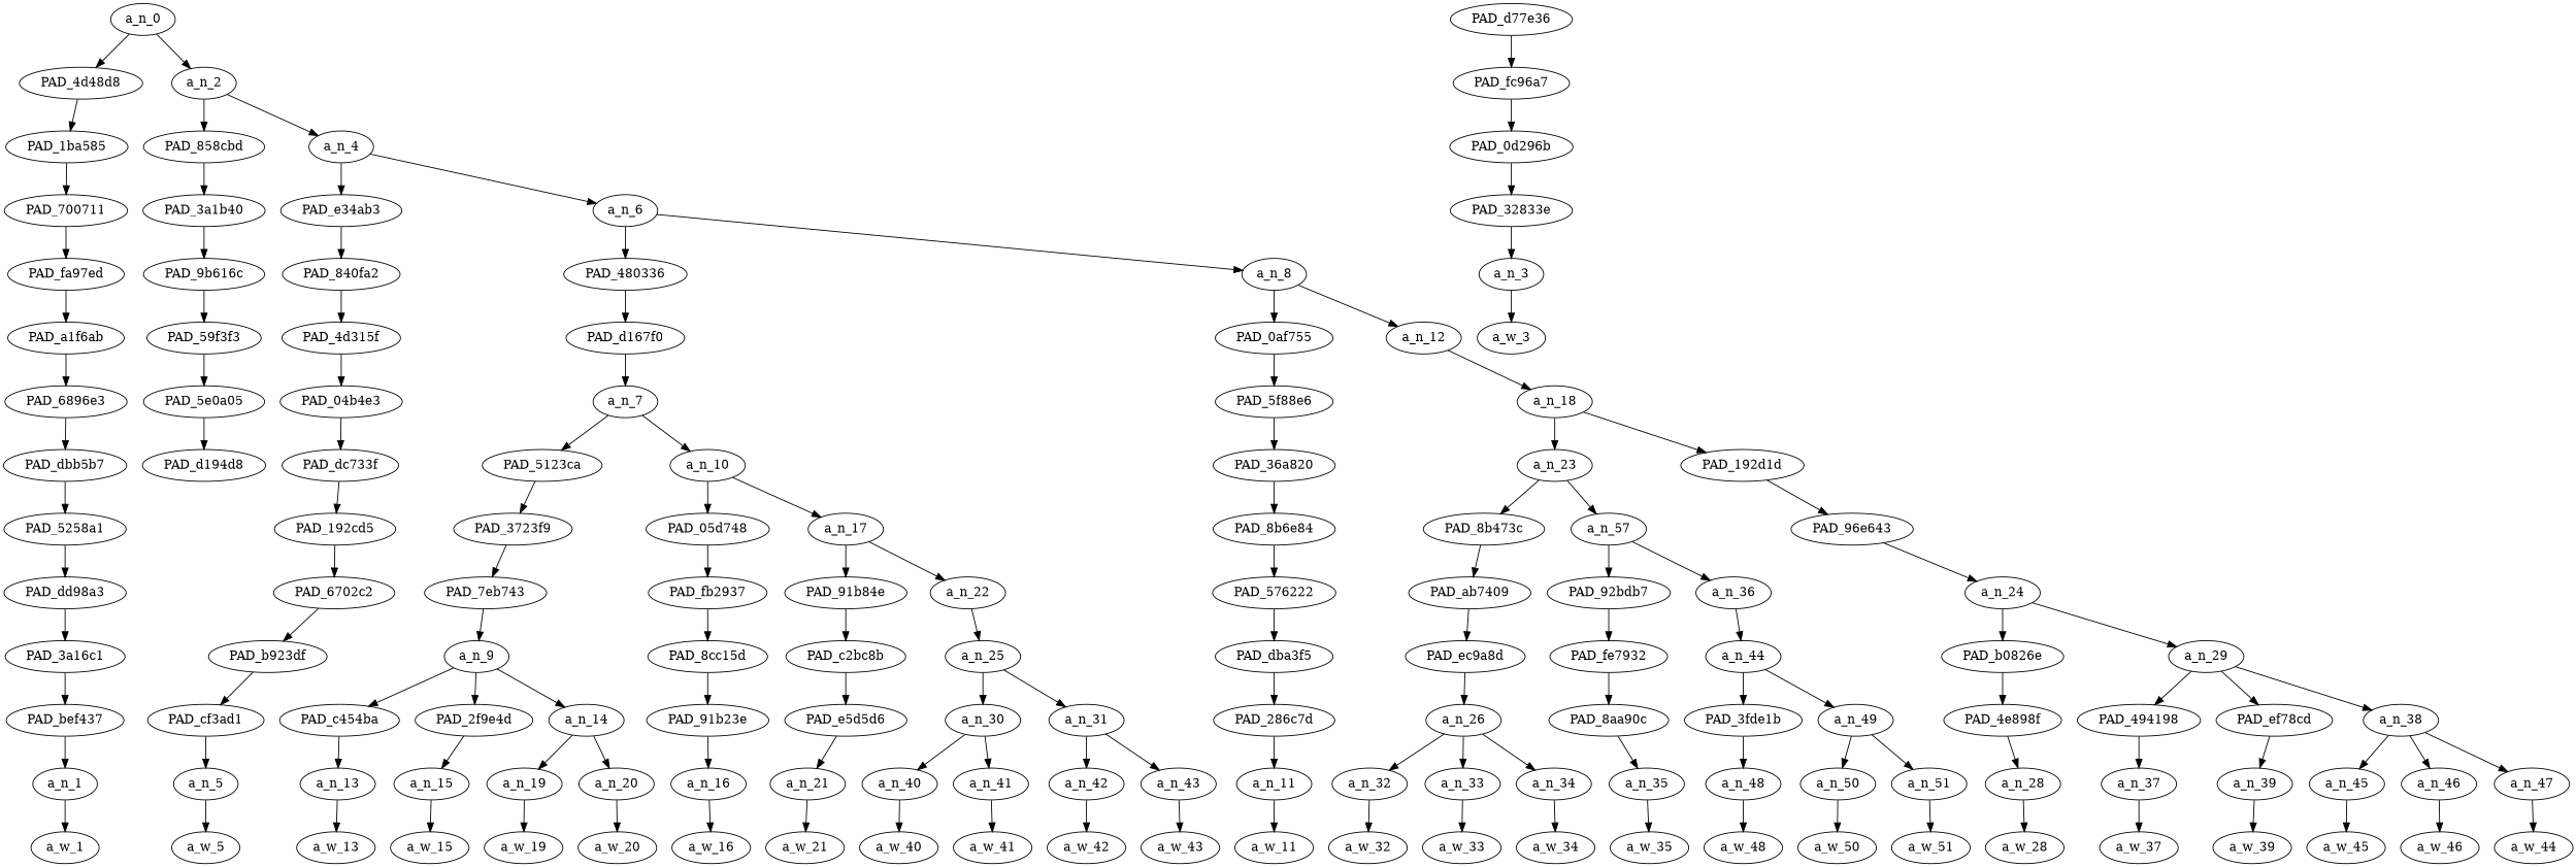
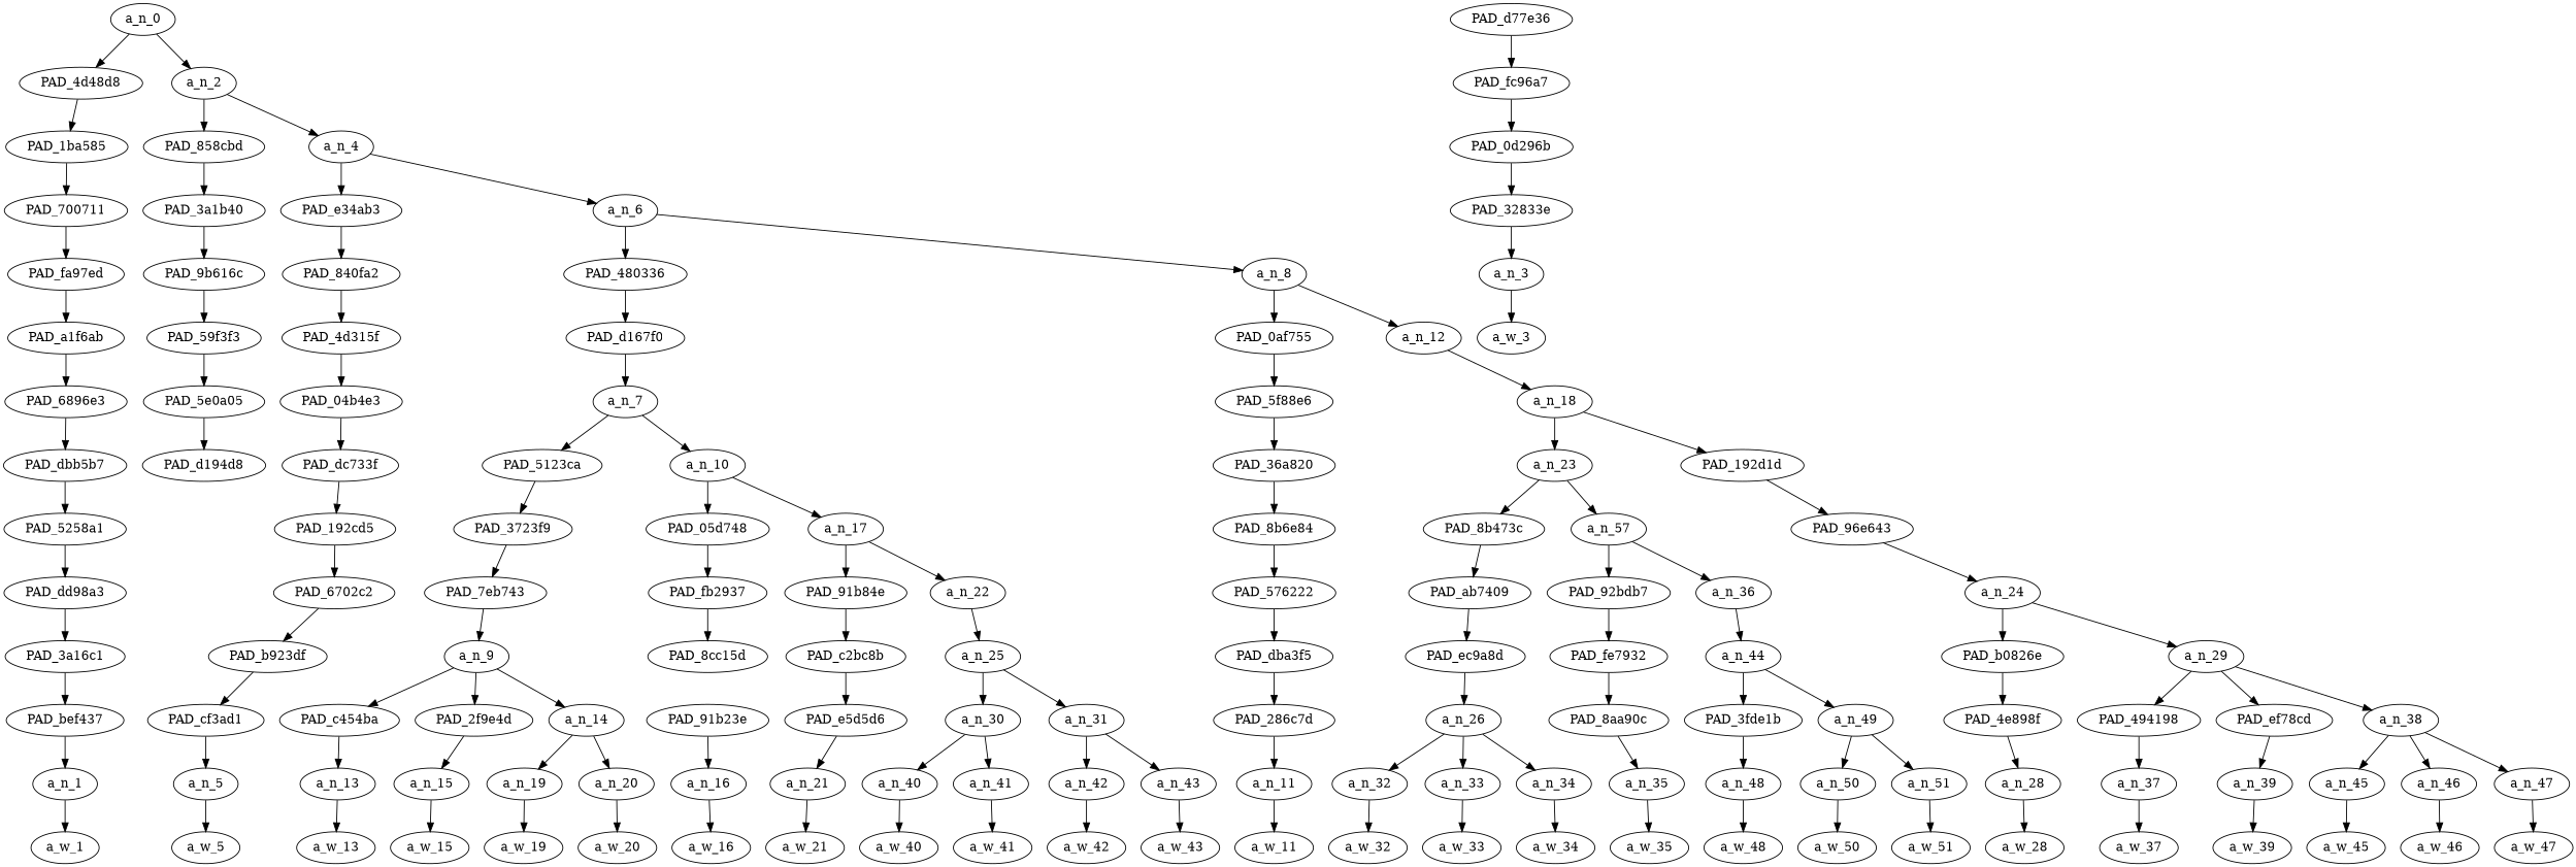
  strict digraph {
    node [div_dir=1 index=0 level=1 text_span="[0]" value=0.02076511]
    a_n_0 [level=13 text_span="[0, 1, 2, 3, 4, 5, 6, 7, 8, 9, 10, 11, 12, 13, 14, 15, 16, 17, 18, 19, 20, 21, 22, 23, 24, 25, 26]" value=1.00000002]
    PAD_4d48d8 [level=12]
    a_n_2 [index=1 level=12 text_span="[1, 2, 3, 4, 5, 6, 7, 8, 9, 10, 11, 12, 13, 14, 15, 16, 17, 18, 19, 20, 21, 22, 23, 24, 25, 26]" value=0.97900716]
    PAD_1ba585 [level=11]
    PAD_858cbd [div_dir=-1 index=1 level=11 text_span="[1]" value=0.01506854]
    a_n_4 [index=2 level=11 text_span="[2, 3, 4, 5, 6, 7, 8, 9, 10, 11, 12, 13, 14, 15, 16, 17, 18, 19, 20, 21, 22, 23, 24, 25, 26]" value=0.96373849]
    PAD_700711 [level=10]
    PAD_3a1b40 [div_dir=-1 index=1 level=10 text_span="[1]" value=0.01506854]
    PAD_e34ab3 [index=2 level=10 text_span="[2]" value=0.01669924]
    a_n_6 [index=3 level=10 text_span="[3, 4, 5, 6, 7, 8, 9, 10, 11, 12, 13, 14, 15, 16, 17, 18, 19, 20, 21, 22, 23, 24, 25, 26]" value=0.94683297]
    PAD_fa97ed [level=9]
    PAD_a1f6ab [level=8]
    PAD_6896e3 [level=7]
    PAD_dbb5b7 [level=6]
    PAD_5258a1 [level=5]
    PAD_dd98a3 [level=4]
    PAD_3a16c1 [level=3]
    PAD_bef437 [level=2]
    a_n_1
    a_w_1 [div_dir=0 level=0 value=that]
    PAD_9b616c [div_dir=-1 index=1 level=9 text_span="[1]" value=0.01506854]
    PAD_840fa2 [index=2 level=9 text_span="[2]" value=0.01669924]
    PAD_480336 [index=3 level=9 text_span="[3, 4, 5, 6, 7, 8, 9, 10, 11, 12]" value=0.37497639]
    a_n_8 [index=4 level=9 text_span="[13, 14, 15, 16, 17, 18, 19, 20, 21, 22, 23, 24, 25, 26]" value=0.57164865]
    PAD_59f3f3 [div_dir=-1 index=1 level=8 text_span="[1]" value=0.01506854]
    PAD_5e0a05 [div_dir=-1 index=1 level=7 text_span="[1]" value=0.01506854]
    PAD_d194d8 [div_dir=-1 index=1 level=6 text_span="[1]" value=0.01506854]
    PAD_d77e36 [div_dir=-1 index=1 level=5 text_span="[1]" value=0.01506854]
    PAD_fc96a7 [div_dir=-1 index=1 level=4 text_span="[1]" value=0.01506854]
    PAD_0d296b [div_dir=-1 index=1 level=3 text_span="[1]" value=0.01506854]
    PAD_32833e [div_dir=-1 index=1 level=2 text_span="[1]" value=0.01506854]
    a_n_3 [div_dir=-1 index=1 text_span="[1]" value=0.01506854]
    a_w_3 [div_dir=0 index=1 level=0 text_span="[1]" value=is]
    PAD_4d315f [index=2 level=8 text_span="[2]" value=0.01669924]
    PAD_d167f0 [index=3 level=8 text_span="[3, 4, 5, 6, 7, 8, 9, 10, 11, 12]" value=0.37497639]
    PAD_0af755 [index=4 level=8 text_span="[13]" value=0.02508266]
    a_n_12 [index=5 level=8 text_span="[14, 15, 16, 17, 18, 19, 20, 21, 22, 23, 24, 25, 26]" value=0.54642821]
    PAD_04b4e3 [index=2 level=7 text_span="[2]" value=0.01669924]
    PAD_dc733f [index=2 level=6 text_span="[2]" value=0.01669924]
    PAD_192cd5 [index=2 level=5 text_span="[2]" value=0.01669924]
    PAD_6702c2 [index=2 level=4 text_span="[2]" value=0.01669924]
    PAD_b923df [index=2 level=3 text_span="[2]" value=0.01669924]
    PAD_cf3ad1 [index=2 level=2 text_span="[2]" value=0.01669924]
    a_n_5 [index=2 text_span="[2]" value=0.01669924]
    a_w_5 [div_dir=0 index=2 level=0 text_span="[2]" value=about]
    a_n_7 [index=3 level=7 text_span="[3, 4, 5, 6, 7, 8, 9, 10, 11, 12]" value=0.37497639]
    PAD_5f88e6 [index=4 level=7 text_span="[13]" value=0.02508266]
    a_n_18 [index=5 level=7 text_span="[14, 15, 16, 17, 18, 19, 20, 21, 22, 23, 24, 25, 26]" value=0.54630541]
    PAD_5123ca [index=3 level=6 text_span="[3, 4, 5, 6]" value=0.23496714]
    a_n_10 [index=4 level=6 text_span="[7, 8, 9, 10, 11, 12]" value=0.13984965]
    PAD_3723f9 [index=3 level=5 text_span="[3, 4, 5, 6]" value=0.23496714]
    PAD_05d748 [div_dir=-1 index=4 level=5 text_span="[7]" value=0.02660949]
    a_n_17 [index=5 level=5 text_span="[8, 9, 10, 11, 12]" value=0.11323273]
    PAD_7eb743 [index=3 level=4 text_span="[3, 4, 5, 6]" value=0.23496714]
    PAD_fb2937 [div_dir=-1 index=4 level=4 text_span="[7]" value=0.02660949]
    PAD_91b84e [index=5 level=4 text_span="[8]" value=0.03298844]
    a_n_22 [div_dir=-1 index=6 level=4 text_span="[9, 10, 11, 12]" value=0.08015314]
    a_n_9 [index=3 level=3 text_span="[3, 4, 5, 6]" value=0.23496714]
    PAD_c454ba [index=3 level=2 text_span="[3]" value=0.01982369]
    PAD_2f9e4d [index=5 level=2 text_span="[6]" value=0.03386302]
    a_n_14 [index=4 level=2 text_span="[4, 5]" value=0.18106395]
    a_n_13 [index=3 text_span="[3]" value=0.01982369]
    a_n_15 [index=6 text_span="[6]" value=0.03386302]
    a_n_19 [div_dir=-1 index=4 text_span="[4]" value=0.03966836]
    a_n_20 [index=5 text_span="[5]" value=0.14126407]
    a_w_13 [div_dir=0 index=3 level=0 text_span="[3]" value=the]
    a_w_15 [div_dir=0 index=6 level=0 text_span="[6]" value=ass]
    a_w_19 [div_dir=0 index=4 level=0 text_span="[4]" value=most]
    a_w_20 [div_dir=0 index=5 level=0 text_span="[5]" value=faggot]
    PAD_8cc15d [div_dir=-1 index=4 level=3 text_span="[7]" value=0.02660949]
    PAD_c2bc8b [index=5 level=3 text_span="[8]" value=0.03298844]
    a_n_25 [div_dir=-1 index=6 level=3 text_span="[9, 10, 11, 12]" value=0.08013951]
    PAD_91b23e [div_dir=-1 index=6 level=2 text_span="[7]" value=0.02660949]
    a_n_16 [div_dir=-1 index=7 text_span="[7]" value=0.02660949]
    a_w_16 [div_dir=0 index=7 level=0 text_span="[7]" value=looking]
    PAD_e5d5d6 [index=7 level=2 text_span="[8]" value=0.03298844]
    a_n_30 [div_dir=-1 index=8 level=2 text_span="[9, 10]" value=0.03753845]
    a_n_31 [index=9 level=2 text_span="[11, 12]" value=0.04258743]
    a_n_21 [index=8 text_span="[8]" value=0.03298844]
    a_w_21 [div_dir=0 index=8 level=0 text_span="[8]" value=shit]
    a_n_40 [div_dir=-1 index=9 text_span="[9]" value=0.01584951]
    a_n_41 [div_dir=-1 index=10 text_span="[10]" value=0.02161574]
    a_n_42 [index=11 text_span="[11]" value=0.01640766]
    a_n_43 [index=12 text_span="[12]" value=0.02612619]
    a_w_40 [div_dir=0 index=9 level=0 text_span="[9]" value=a]
    a_w_41 [div_dir=0 index=10 level=0 text_span="[10]" value=man]
    a_w_42 [div_dir=0 index=11 level=0 text_span="[11]" value=could]
    a_w_43 [div_dir=0 index=12 level=0 text_span="[12]" value=wear]
    PAD_36a820 [index=5 level=6 text_span="[13]" value=0.02508266]
    a_n_23 [index=6 level=6 text_span="[14, 15, 16, 17, 18, 19, 20]" value=0.42325479]
    PAD_192d1d [div_dir=-1 index=7 level=6 text_span="[21, 22, 23, 24, 25, 26]" value=0.12292783]
    PAD_8b6e84 [index=6 level=5 text_span="[13]" value=0.02508266]
    PAD_576222 [index=7 level=4 text_span="[13]" value=0.02508266]
    PAD_dba3f5 [index=7 level=3 text_span="[13]" value=0.02508266]
    PAD_286c7d [index=10 level=2 text_span="[13]" value=0.02508266]
    a_n_11 [index=13 text_span="[13]" value=0.02508266]
    a_w_11 [div_dir=0 index=13 level=0 text_span="[13]" value=bet]
    PAD_8b473c [index=7 level=5 text_span="[14, 15, 16]" value=0.32233077]
    n99 [index=8 label=a_n_57 level=5 text_span="[17, 18, 19, 20]" value=0.10074577]
    PAD_96e643 [div_dir=-1 index=9 level=5 text_span="[21, 22, 23, 24, 25, 26]" value=0.12292783]
    PAD_ab7409 [index=8 level=4 text_span="[14, 15, 16]" value=0.32233077]
    PAD_92bdb7 [index=9 level=4 text_span="[17]" value=0.01808633]
    a_n_36 [index=10 level=4 text_span="[18, 19, 20]" value=0.08259149]
    a_n_24 [div_dir=-1 index=11 level=4 text_span="[21, 22, 23, 24, 25, 26]" value=0.12292783]
    PAD_ec9a8d [index=8 level=3 text_span="[14, 15, 16]" value=0.32233077]
    PAD_fe7932 [index=9 level=3 text_span="[17]" value=0.01808633]
    a_n_44 [index=10 level=3 text_span="[18, 19, 20]" value=0.08255293]
    a_n_26 [index=11 level=2 text_span="[14, 15, 16]" value=0.32233077]
    a_n_32 [div_dir=-1 index=14 text_span="[14]" value=0.03014174]
    a_n_33 [index=15 text_span="[15]" value=0.02907479]
    a_n_34 [index=16 text_span="[16]" value=0.26293164]
    a_w_32 [div_dir=0 index=14 level=0 text_span="[14]" value=ya]
    a_w_33 [div_dir=0 index=15 level=0 text_span="[15]" value=any]
    a_w_34 [div_dir=0 index=16 level=0 text_span="[16]" value=sumbitch]
    PAD_8aa90c [index=12 level=2 text_span="[17]" value=0.01808633]
    PAD_3fde1b [index=13 level=2 text_span="[18]" value=0.04255599]
    a_n_49 [index=14 level=2 text_span="[19, 20]" value=0.03995839]
    a_n_35 [index=17 text_span="[17]" value=0.01808633]
    a_w_35 [div_dir=0 index=17 level=0 text_span="[17]" value=that1]
    a_n_48 [index=18 text_span="[18]" value=0.04255599]
    a_n_50 [index=19 text_span="[19]" value=0.01547891]
    a_n_51 [div_dir=-1 index=20 text_span="[20]" value=0.02446451]
    a_w_48 [div_dir=0 index=18 level=0 text_span="[18]" value=dons]
    a_w_50 [div_dir=0 index=19 level=0 text_span="[19]" value=this]
    a_w_51 [div_dir=0 index=20 level=0 text_span="[20]" value=bs]
    PAD_b0826e [div_dir=-1 index=11 level=3 text_span="[21]" value=0.01476711]
    a_n_29 [div_dir=-1 index=12 level=3 text_span="[22, 23, 24, 25, 26]" value=0.10812739]
    PAD_4e898f [div_dir=-1 index=15 level=2 text_span="[21]" value=0.01476711]
    PAD_494198 [index=16 level=2 text_span="[22]" value=0.02471962]
    PAD_ef78cd [div_dir=-1 index=18 level=2 text_span="[26]" value=0.01762050]
    a_n_38 [div_dir=-1 index=17 level=2 text_span="[23, 24, 25]" value=0.06577810]
    a_n_28 [div_dir=-1 index=21 text_span="[21]" value=0.01476711]
    a_n_37 [index=22 text_span="[22]" value=0.02471962]
    a_n_39 [div_dir=-1 index=26 text_span="[26]" value=0.01762050]
    a_n_45 [div_dir=-1 index=23 text_span="[23]" value=0.01545613]
    a_n_46 [div_dir=-1 index=24 text_span="[24]" value=0.02024693]
    a_n_47 [div_dir=-1 index=25 text_span="[25]" value=0.03001950]
    a_w_28 [div_dir=0 index=21 level=0 text_span="[21]" value=is1]
    a_w_37 [div_dir=0 index=22 level=0 text_span="[22]" value=packing]
    a_w_39 [div_dir=0 index=26 level=0 text_span="[26]" value=too]
    a_w_45 [div_dir=0 index=23 level=0 text_span="[23]" value=a1]
    a_w_46 [div_dir=0 index=24 level=0 text_span="[24]" value=man1]
-   a_w_47 [div_dir=0 index=25 level=0 text_span="[25]" value=purse label=a_w_44]
+   a_w_47 [div_dir=0 index=25 level=0 text_span="[25]" value=purse]
    a_n_0 -> PAD_4d48d8
    a_n_0 -> a_n_2
    PAD_4d48d8 -> PAD_1ba585
    a_n_2 -> PAD_858cbd
    a_n_2 -> a_n_4
    PAD_1ba585 -> PAD_700711
    PAD_858cbd -> PAD_3a1b40
    a_n_4 -> PAD_e34ab3
    a_n_4 -> a_n_6
    PAD_700711 -> PAD_fa97ed
    PAD_3a1b40 -> PAD_9b616c
    PAD_e34ab3 -> PAD_840fa2
    a_n_6 -> PAD_480336
    a_n_6 -> a_n_8
    PAD_fa97ed -> PAD_a1f6ab
    PAD_a1f6ab -> PAD_6896e3
    PAD_6896e3 -> PAD_dbb5b7
    PAD_dbb5b7 -> PAD_5258a1
    PAD_5258a1 -> PAD_dd98a3
    PAD_dd98a3 -> PAD_3a16c1
    PAD_3a16c1 -> PAD_bef437
    PAD_bef437 -> a_n_1
    a_n_1 -> a_w_1
    PAD_9b616c -> PAD_59f3f3
    PAD_840fa2 -> PAD_4d315f
    PAD_480336 -> PAD_d167f0
    a_n_8 -> PAD_0af755
    a_n_8 -> a_n_12
    PAD_59f3f3 -> PAD_5e0a05
    PAD_5e0a05 -> PAD_d194d8
    PAD_d77e36 -> PAD_fc96a7
    PAD_fc96a7 -> PAD_0d296b
    PAD_0d296b -> PAD_32833e
    PAD_32833e -> a_n_3
    a_n_3 -> a_w_3
    PAD_4d315f -> PAD_04b4e3
    PAD_d167f0 -> a_n_7
    PAD_0af755 -> PAD_5f88e6
    a_n_12 -> a_n_18
    PAD_04b4e3 -> PAD_dc733f
    PAD_dc733f -> PAD_192cd5
    PAD_192cd5 -> PAD_6702c2
    PAD_6702c2 -> PAD_b923df
    PAD_b923df -> PAD_cf3ad1
    PAD_cf3ad1 -> a_n_5
    a_n_5 -> a_w_5
    a_n_7 -> PAD_5123ca
    a_n_7 -> a_n_10
    PAD_5f88e6 -> PAD_36a820
    a_n_18 -> a_n_23
    a_n_18 -> PAD_192d1d
    PAD_5123ca -> PAD_3723f9
    a_n_10 -> PAD_05d748
    a_n_10 -> a_n_17
    PAD_3723f9 -> PAD_7eb743
    PAD_05d748 -> PAD_fb2937
    a_n_17 -> PAD_91b84e
    a_n_17 -> a_n_22
    PAD_7eb743 -> a_n_9
    PAD_fb2937 -> PAD_8cc15d
    PAD_91b84e -> PAD_c2bc8b
    a_n_22 -> a_n_25
    a_n_9 -> PAD_c454ba
    a_n_9 -> PAD_2f9e4d
    a_n_9 -> a_n_14
    PAD_c454ba -> a_n_13
    PAD_2f9e4d -> a_n_15
    a_n_14 -> a_n_19
    a_n_14 -> a_n_20
    a_n_13 -> a_w_13
    a_n_15 -> a_w_15
    a_n_19 -> a_w_19
    a_n_20 -> a_w_20
-   PAD_8cc15d -> PAD_91b23e
    PAD_c2bc8b -> PAD_e5d5d6
    a_n_25 -> a_n_30
    a_n_25 -> a_n_31
    PAD_91b23e -> a_n_16
    a_n_16 -> a_w_16
    PAD_e5d5d6 -> a_n_21
    a_n_30 -> a_n_40
    a_n_30 -> a_n_41
    a_n_31 -> a_n_42
    a_n_31 -> a_n_43
    a_n_21 -> a_w_21
    a_n_40 -> a_w_40
    a_n_41 -> a_w_41
    a_n_42 -> a_w_42
    a_n_43 -> a_w_43
    PAD_36a820 -> PAD_8b6e84
    a_n_23 -> PAD_8b473c
    a_n_23 -> n99
    PAD_192d1d -> PAD_96e643
    PAD_8b6e84 -> PAD_576222
    PAD_576222 -> PAD_dba3f5
    PAD_dba3f5 -> PAD_286c7d
    PAD_286c7d -> a_n_11
    a_n_11 -> a_w_11
    PAD_8b473c -> PAD_ab7409
    n99 -> PAD_92bdb7
    n99 -> a_n_36
    PAD_96e643 -> a_n_24
    PAD_ab7409 -> PAD_ec9a8d
    PAD_92bdb7 -> PAD_fe7932
    a_n_36 -> a_n_44
    a_n_24 -> PAD_b0826e
    a_n_24 -> a_n_29
    PAD_ec9a8d -> a_n_26
    PAD_fe7932 -> PAD_8aa90c
    a_n_44 -> PAD_3fde1b
    a_n_44 -> a_n_49
    a_n_26 -> a_n_32
    a_n_26 -> a_n_33
    a_n_26 -> a_n_34
    a_n_32 -> a_w_32
    a_n_33 -> a_w_33
    a_n_34 -> a_w_34
    PAD_8aa90c -> a_n_35
    PAD_3fde1b -> a_n_48
    a_n_49 -> a_n_50
    a_n_49 -> a_n_51
    a_n_35 -> a_w_35
    a_n_48 -> a_w_48
    a_n_50 -> a_w_50
    a_n_51 -> a_w_51
    PAD_b0826e -> PAD_4e898f
    a_n_29 -> PAD_494198
    a_n_29 -> PAD_ef78cd
    a_n_29 -> a_n_38
    PAD_4e898f -> a_n_28
    PAD_494198 -> a_n_37
    PAD_ef78cd -> a_n_39
    a_n_38 -> a_n_45
    a_n_38 -> a_n_46
    a_n_38 -> a_n_47
    a_n_28 -> a_w_28
    a_n_37 -> a_w_37
    a_n_39 -> a_w_39
    a_n_45 -> a_w_45
    a_n_46 -> a_w_46
    a_n_47 -> a_w_47
  }
